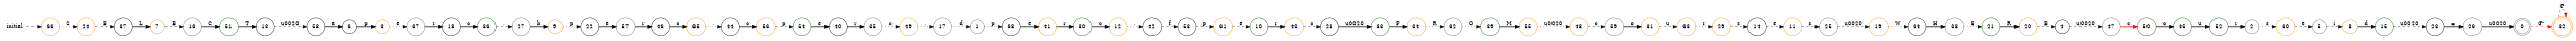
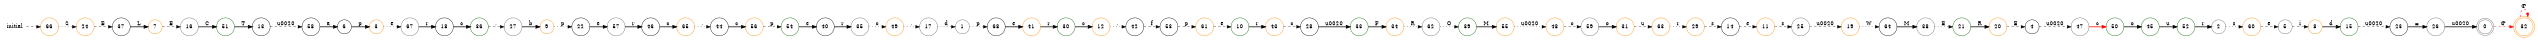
  digraph {
    rankdir=LR
    node [color=darkorange shape=circle]
    edge [style=bold]
    0 [color=gray40 shape=doublecircle]
    32 [shape=doublecircle]
    1 [color=gray40]
    68 [color=black]
    41
    30 [color=darkgreen]
    2 [color=gray40]
    60
    5 [color=gray40]
    8
    67 [color=gray40]
    3
    18 [color=black]
    36 [color=darkgreen]
    4 [color=black]
    47 [color=gray40]
    50 [color=darkgreen]
    45 [color=darkgreen]
    15 [color=darkgreen]
    23 [color=black]
    6 [color=black]
    16 [color=gray40]
    7
    51 [color=darkgreen]
    13 [color=black]
    26 [color=gray40]
    22 [color=black]
    9
    57 [color=gray40]
    46 [color=black]
    10 [color=darkgreen]
    43
    28 [color=black]
    33 [color=darkgreen]
    25 [color=gray40]
    11
    19
    64 [color=black]
    42 [color=black]
    12
    53 [color=black]
    61
    58 [color=black]
    14 [color=black]
    17 [color=gray40]
    27 [color=gray40]
    38 [color=gray40]
    21 [color=darkgreen]
    20
    65
    37 [color=black]
    24
    34
    62 [color=gray40]
    29
    31
    63
    39 [color=darkgreen]
    55
    35 [color=gray40]
    49
    48
    59 [color=gray40]
    40 [color=black]
    44 [color=black]
    56
    54 [color=darkgreen]
    52 [color=darkgreen]
    66
    initial [shape=plaintext]
    0 -> 32 [color=red label="@" style=dashed]
    32 -> 32 [color=red label="@" style=dashed]
    1 -> 68 [label=p style=dotted]
    68 -> 41 [label=e]
    41 -> 30 [label=r]
    30 -> 12 [label=c]
    2 -> 60 [label=s style=dotted]
    60 -> 5 [label=e style=dashed]
    5 -> 8 [label=i style=dashed]
    8 -> 15 [label=d]
    67 -> 18 [label=r]
    3 -> 67 [label=e style=dotted]
    18 -> 36 [label=c]
    36 -> 27 [label="," style=dashed]
    4 -> 47 [label="\u0020" style=dashed]
    47 -> 50 [color=red label=c]
    50 -> 45 [label=o]
    45 -> 52 [label=u]
    15 -> 23 [label="\u0020" style=dashed]
    23 -> 26 [label="="]
    6 -> 3 [label=p]
    16 -> 51 [label=C]
    7 -> 16 [label=E style=dashed]
    51 -> 13 [label=T]
    13 -> 58 [label="\u0020" style=dashed]
    26 -> 0 [label="\u0020"]
    22 -> 57 [label=e]
    9 -> 22 [label=p style=dotted]
    57 -> 46 [label=r]
    46 -> 65 [label=c]
    10 -> 43 [label=r]
    43 -> 28 [label=c style=dashed]
    28 -> 33 [label="\u0020"]
    33 -> 34 [label=F]
    25 -> 19 [label="\u0020" style=dashed]
    11 -> 25 [label=s style=dashed]
    19 -> 64 [label=W style=dotted]
-   64 -> 38 [label=H]
+   64 -> 38 [label=M]
    42 -> 53 [label=f style=dashed]
    12 -> 42 [label="," style=dotted]
    53 -> 61 [label=p style=dashed]
    61 -> 10 [label=e style=dashed]
    58 -> 6 [label=a]
    14 -> 11 [label=e style=dashed]
    17 -> 1 [label=d style=dotted]
    27 -> 9 [label=b]
    38 -> 21 [label=E style=dotted]
    21 -> 20 [label=R]
    20 -> 4 [label=E style=dashed]
    65 -> 44 [label="," style=dotted]
    37 -> 7 [label=L]
    24 -> 37 [label=E style=dashed]
    34 -> 62 [label=R style=dotted]
    62 -> 39 [label=O style=dotted]
    29 -> 14 [label=s style=dashed]
    31 -> 63 [label=u style=dashed]
    63 -> 29 [label=r style=dotted]
    39 -> 55 [label=M]
    55 -> 48 [label="\u0020" style=dotted]
    35 -> 49 [label=c style=dotted]
    49 -> 17 [label="," style=dotted]
    48 -> 59 [label=c style=dashed]
    59 -> 31 [label=o]
    40 -> 35 [label=r]
    44 -> 56 [label=c]
    56 -> 54 [label=p style=dashed]
    54 -> 40 [label=e]
    52 -> 2 [label=r]
    66 -> 24 [label=S style=dotted]
    initial -> 66 [style=dashed]
  }
